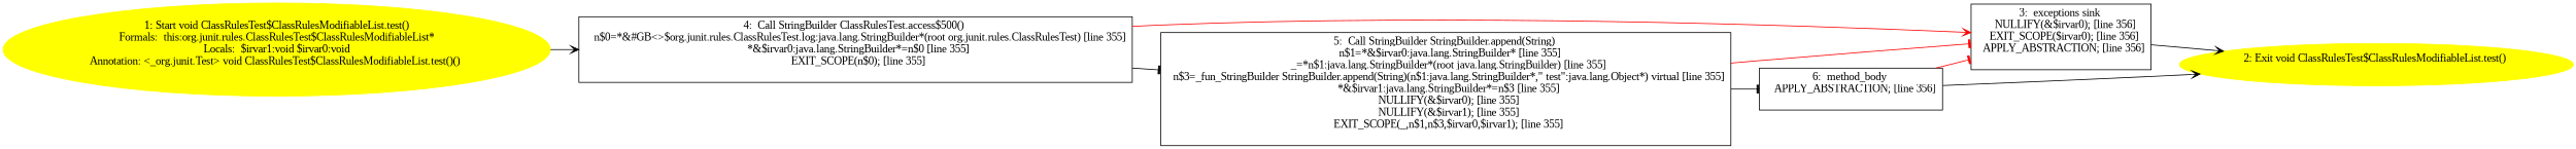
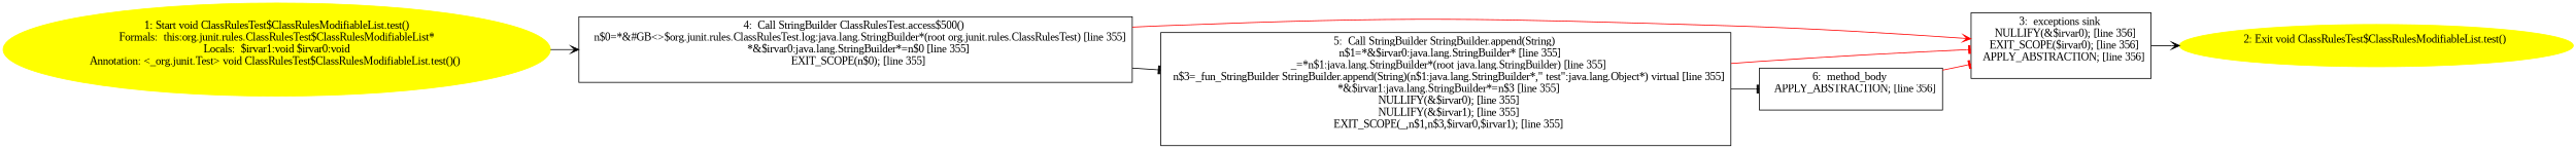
  digraph {
    rankdir=LR
    fontname="Liberation Serif"
    node [fontname="Liberation Serif" shape=box]
    edge [arrowhead=vee fontname="Liberation Serif"]
    n1 [color=yellow label="1: Start void ClassRulesTest$ClassRulesModifiableList.test()\nFormals:  this:org.junit.rules.ClassRulesTest$ClassRulesModifiableList*\nLocals:  $irvar1:void $irvar0:void\nAnnotation: <_org.junit.Test> void ClassRulesTest$ClassRulesModifiableList.test()() \n  " style=filled shape=""]
    n2 [label="4:  Call StringBuilder ClassRulesTest.access$500() \n   n$0=*&#GB<>$org.junit.rules.ClassRulesTest.log:java.lang.StringBuilder*(root org.junit.rules.ClassRulesTest) [line 355]\n  *&$irvar0:java.lang.StringBuilder*=n$0 [line 355]\n  EXIT_SCOPE(n$0); [line 355]\n "]
    n3 [label="3:  exceptions sink \n   NULLIFY(&$irvar0); [line 356]\n  EXIT_SCOPE($irvar0); [line 356]\n  APPLY_ABSTRACTION; [line 356]\n "]
    n4 [label="5:  Call StringBuilder StringBuilder.append(String) \n   n$1=*&$irvar0:java.lang.StringBuilder* [line 355]\n  _=*n$1:java.lang.StringBuilder*(root java.lang.StringBuilder) [line 355]\n  n$3=_fun_StringBuilder StringBuilder.append(String)(n$1:java.lang.StringBuilder*,\" test\":java.lang.Object*) virtual [line 355]\n  *&$irvar1:java.lang.StringBuilder*=n$3 [line 355]\n  NULLIFY(&$irvar0); [line 355]\n  NULLIFY(&$irvar1); [line 355]\n  EXIT_SCOPE(_,n$1,n$3,$irvar0,$irvar1); [line 355]\n "]
    n5 [color=yellow label="2: Exit void ClassRulesTest$ClassRulesModifiableList.test() \n  " style=filled shape=""]
    n6 [label="6:  method_body \n   APPLY_ABSTRACTION; [line 356]\n "]
    n1 -> n2
    n2 -> n3 [color=red]
    n2 -> n4 [arrowhead=tee]
    n3 -> n5
    n4 -> n3 [color=red arrowhead=tee]
    n4 -> n6 [arrowhead=tee]
    n6 -> n3 [color=red arrowhead=tee]
-   n6 -> n5
  }
